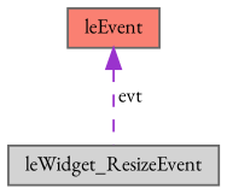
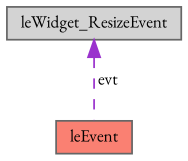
  digraph {
    fontname="EB Garamond"
    node [color=gray40 fontname="EB Garamond" fontsize=10 shape=box style=filled]
    n1 [fillcolor=lightgrey fontcolor=black height=0.2 label=leWidget_ResizeEvent width=0.4]
    n2 [fillcolor=salmon height=0.2 label=leEvent width=0.4]
-   n2 -> n1 [color=darkorchid3 dir=back fontname="EB Garamond" fontsize=10 label=" evt" labelfontname=Helvetica labelfontsize=10 style=dashed]
+   n1 -> n2 [color=darkorchid3 dir=back fontname="EB Garamond" fontsize=10 label=" evt" labelfontname=Helvetica labelfontsize=10 style=dashed]
  }
